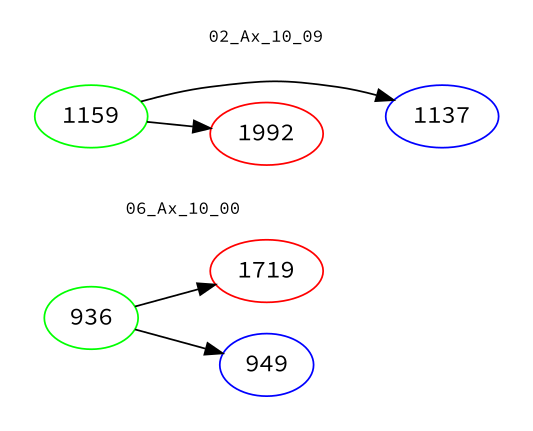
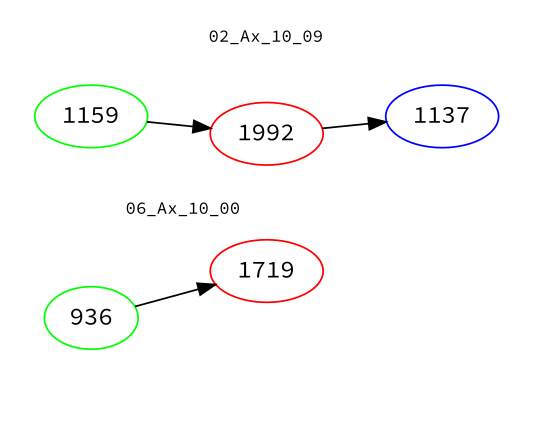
  digraph {
    fontname="Source Code Pro"
    rankdir=LR
    node [color=green fontname="Source Code Pro"]
    edge [color=black fontname="Source Code Pro"]
    n1 [label=936]
-   n2 [color=blue label=949]
    n3 [color=red label=1719]
    n4 [label=1159]
    n5 [color=red label=1992]
    n6 [color=blue label=1137]
    subgraph cluster_1 {
      color=white
      fontsize=10
      label="06_Ax_10_00"
      n1
-     n2
      n3
    }
    subgraph cluster_2 {
      color=white
      fontsize=10
      label="02_Ax_10_09"
      n4
      n5
      n6
    }
-   n1 -> n2
    n1 -> n3
    n4 -> n5
-   n4 -> n6
+   n5 -> n6
  }
